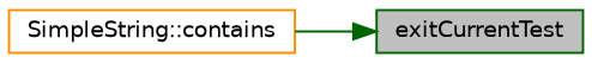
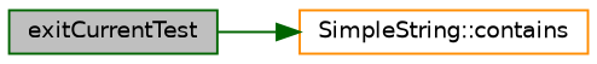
  digraph {
    rankdir=LR
    node [fontname=Helvetica fontsize=10 shape=record style=filled]
    n1 [color=darkgreen fillcolor=grey75 fontcolor=black height=0.2 label=exitCurrentTest width=0.4]
    n2 [color=darkorange fillcolor=white height=0.2 label="SimpleString::contains" width=0.4]
-   n2 -> n1 [color=darkgreen fontname=Helvetica fontsize=10 labelfontname=Helvetica labelfontsize=10 style=solid]
+   n1 -> n2 [color=darkgreen fontname=Helvetica fontsize=10 labelfontname=Helvetica labelfontsize=10 style=solid]
  }
